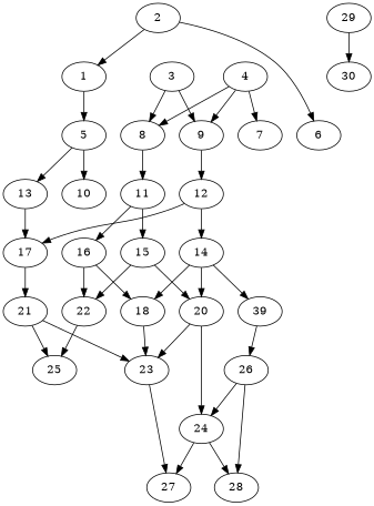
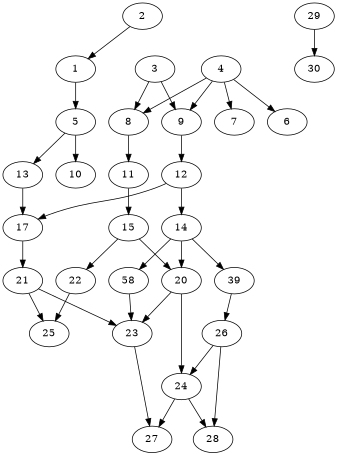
  digraph {
    node [alpha=0.01]
    1 [expect_size=48807936]
    5 [alpha=0.07 expect_size=23795712]
    10 [alpha=0.16 expect_size=43565056]
    13 [alpha=0.19 expect_size=14635008]
    17 [alpha=0.13 expect_size=51602432]
    2 [alpha=0.04 expect_size=23188480]
    6 [alpha=0.04 expect_size=14613504]
    3 [alpha=0.05 expect_size=20594688]
    8 [alpha=0.08 expect_size=31852544]
    9 [alpha=0.15 expect_size=19756032]
    11 [alpha=0.07 expect_size=49940480]
    12 [expect_size=5814272]
    15 [alpha=0.07 expect_size=26089472]
-   16 [alpha=0.07 expect_size=41731072]
    14 [expect_size=25994240]
    4 [alpha=0.00 expect_size=44233728]
    7 [alpha=0.00 expect_size=50191360]
    21 [alpha=0.18 expect_size=50035712]
    20 [alpha=0.08 expect_size=11939840]
    22 [alpha=0.16 expect_size=19822592]
-   18 [alpha=0.12 expect_size=51639296]
+   18 [alpha=0.12 expect_size=51639296 label=58]
    n22 [alpha=0.16 expect_size=23336960 label=39]
    23 [expect_size=22795264]
    24 [alpha=0.02 expect_size=19401728]
    25 [alpha=0.10 expect_size=20881408]
    26 [alpha=0.03 expect_size=37497856]
    28 [alpha=0.18 expect_size=38892544]
    27 [alpha=0.15 expect_size=7440384]
    29 [alpha=0.08 expect_size=20432896]
    30 [alpha=0.13 expect_size=10778624]
    1 -> 5
    5 -> 10
    5 -> 13
    13 -> 17
    17 -> 21
    2 -> 1
-   2 -> 6
+   4 -> 6
    3 -> 8
    3 -> 9
    8 -> 11
    9 -> 12
    11 -> 15
-   11 -> 16
    12 -> 17
    12 -> 14
    15 -> 20
    15 -> 22
-   16 -> 22
-   16 -> 18
    14 -> 20
    14 -> 18
    14 -> n22
    4 -> 8
    4 -> 9
    4 -> 7
    21 -> 23
    21 -> 25
    20 -> 23
    20 -> 24
    22 -> 25
    18 -> 23
    n22 -> 26
    23 -> 27
    24 -> 28
    24 -> 27
    26 -> 24
    26 -> 28
    29 -> 30
  }
